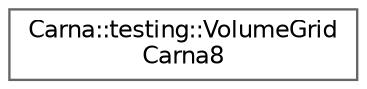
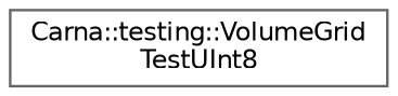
  digraph {
    rankdir=TB
-   n1 [color=grey40 fillcolor=white fontname=Helvetica fontsize=10 height=0.2 label="Carna::testing::VolumeGrid\lCarna8" shape=box style=filled width=0.4]
+   n1 [color=grey40 fillcolor=white fontname=Helvetica fontsize=10 height=0.2 label="Carna::testing::VolumeGrid\lTestUInt8" shape=box style=filled width=0.4]
  }
